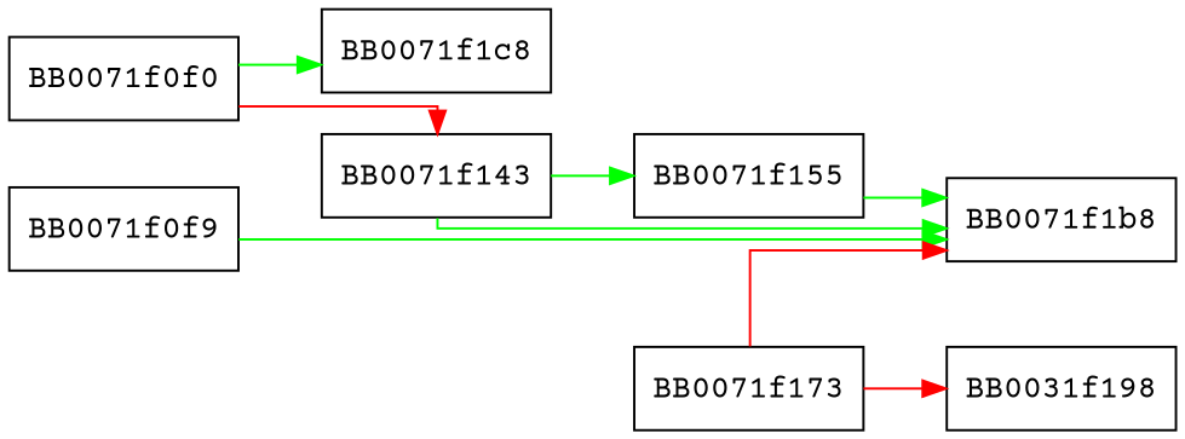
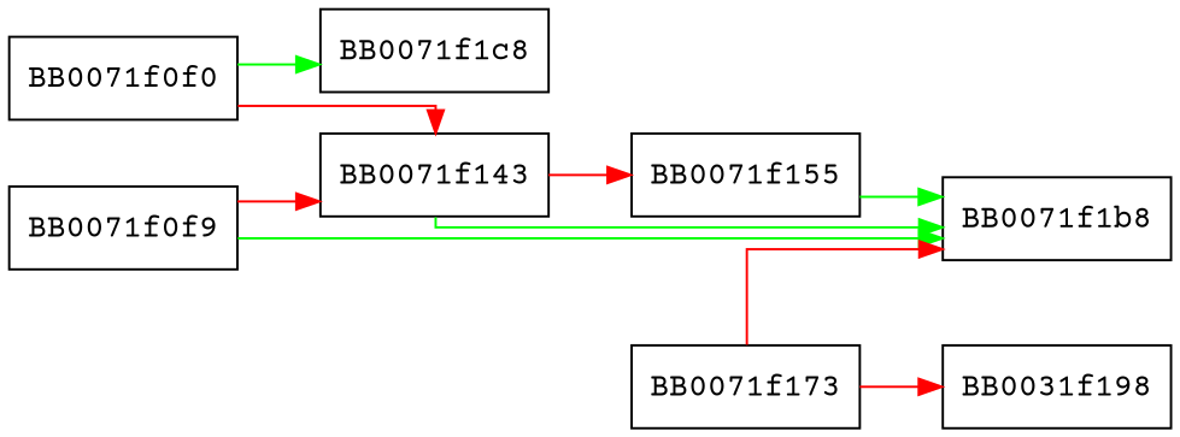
  digraph {
    fontname="Courier Prime"
    rankdir=LR
    splines=ortho
    node [fontname="Courier Prime" shape=box]
    edge [color=red fontname="Courier Prime"]
    BB0071f0f0
    BB0071f1c8
    BB0071f143
    BB0071f0f9
    BB0071f1b8
    BB0071f155
    BB0071f173
    n8 [label=BB0031f198]
    BB0071f0f0 -> BB0071f1c8 [color=green]
    BB0071f0f0 -> BB0071f143
    BB0071f143 -> BB0071f1b8 [color=green]
-   BB0071f143 -> BB0071f155 [color=green]
+   BB0071f143 -> BB0071f155
+   BB0071f0f9 -> BB0071f143
    BB0071f0f9 -> BB0071f1b8 [color=green]
    BB0071f155 -> BB0071f1b8 [color=green]
    BB0071f173 -> BB0071f1b8
    BB0071f173 -> n8
  }
